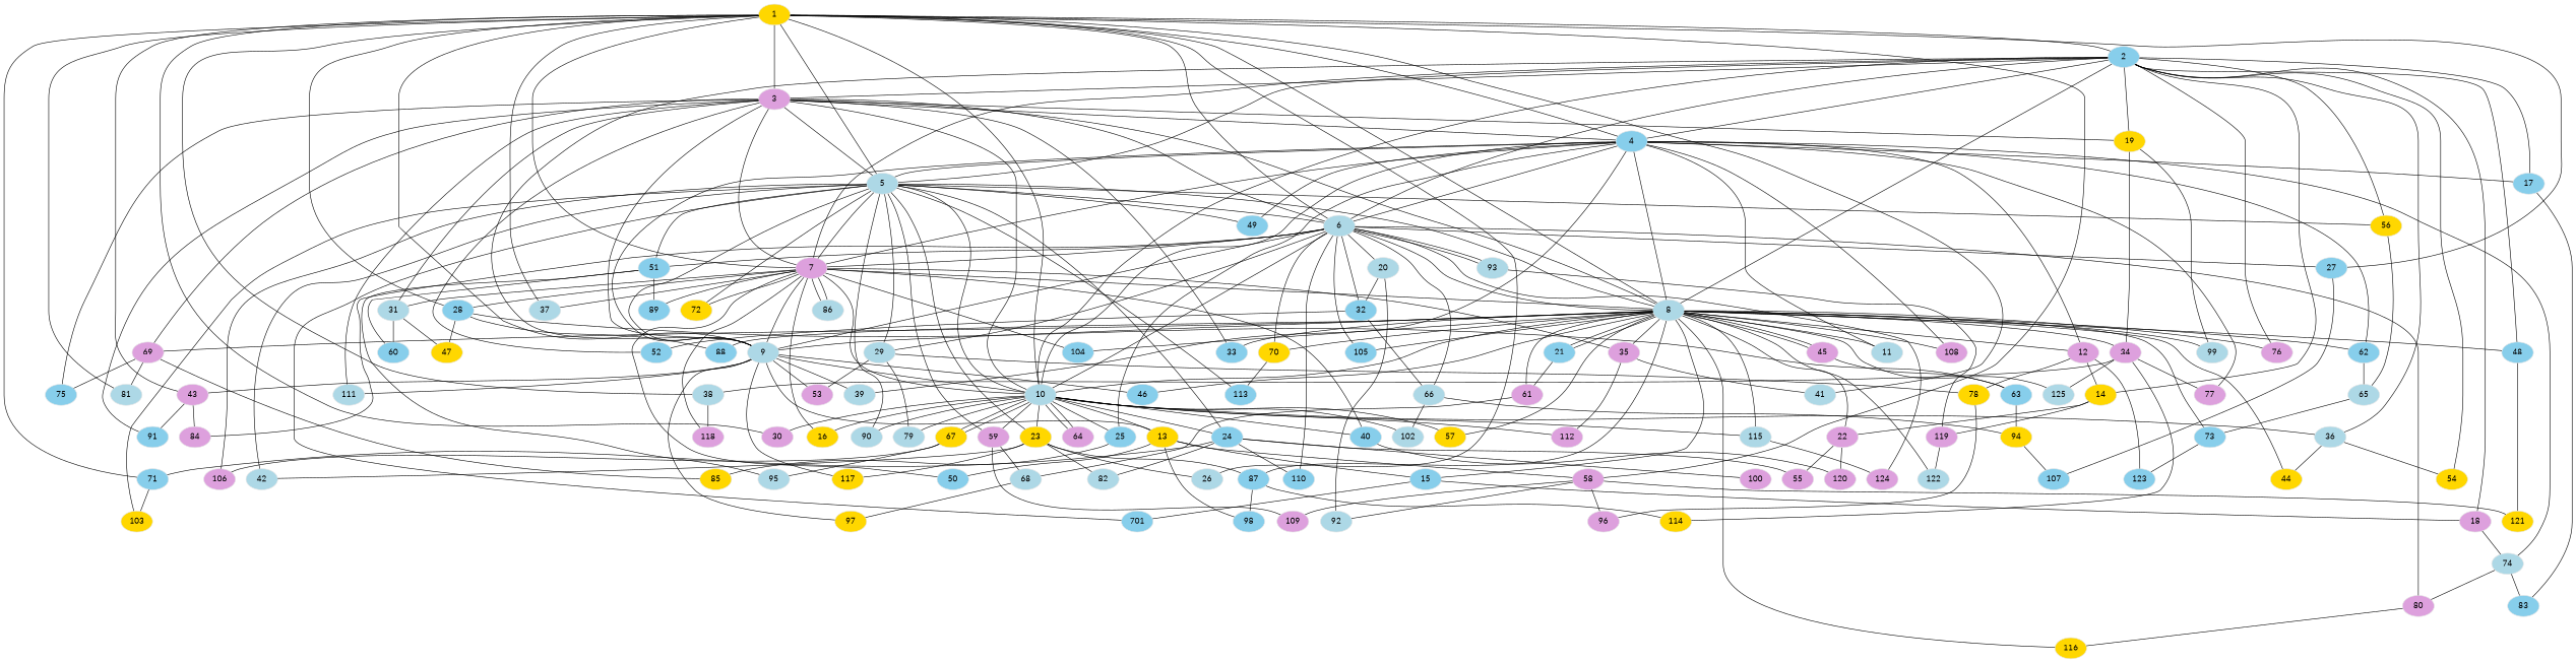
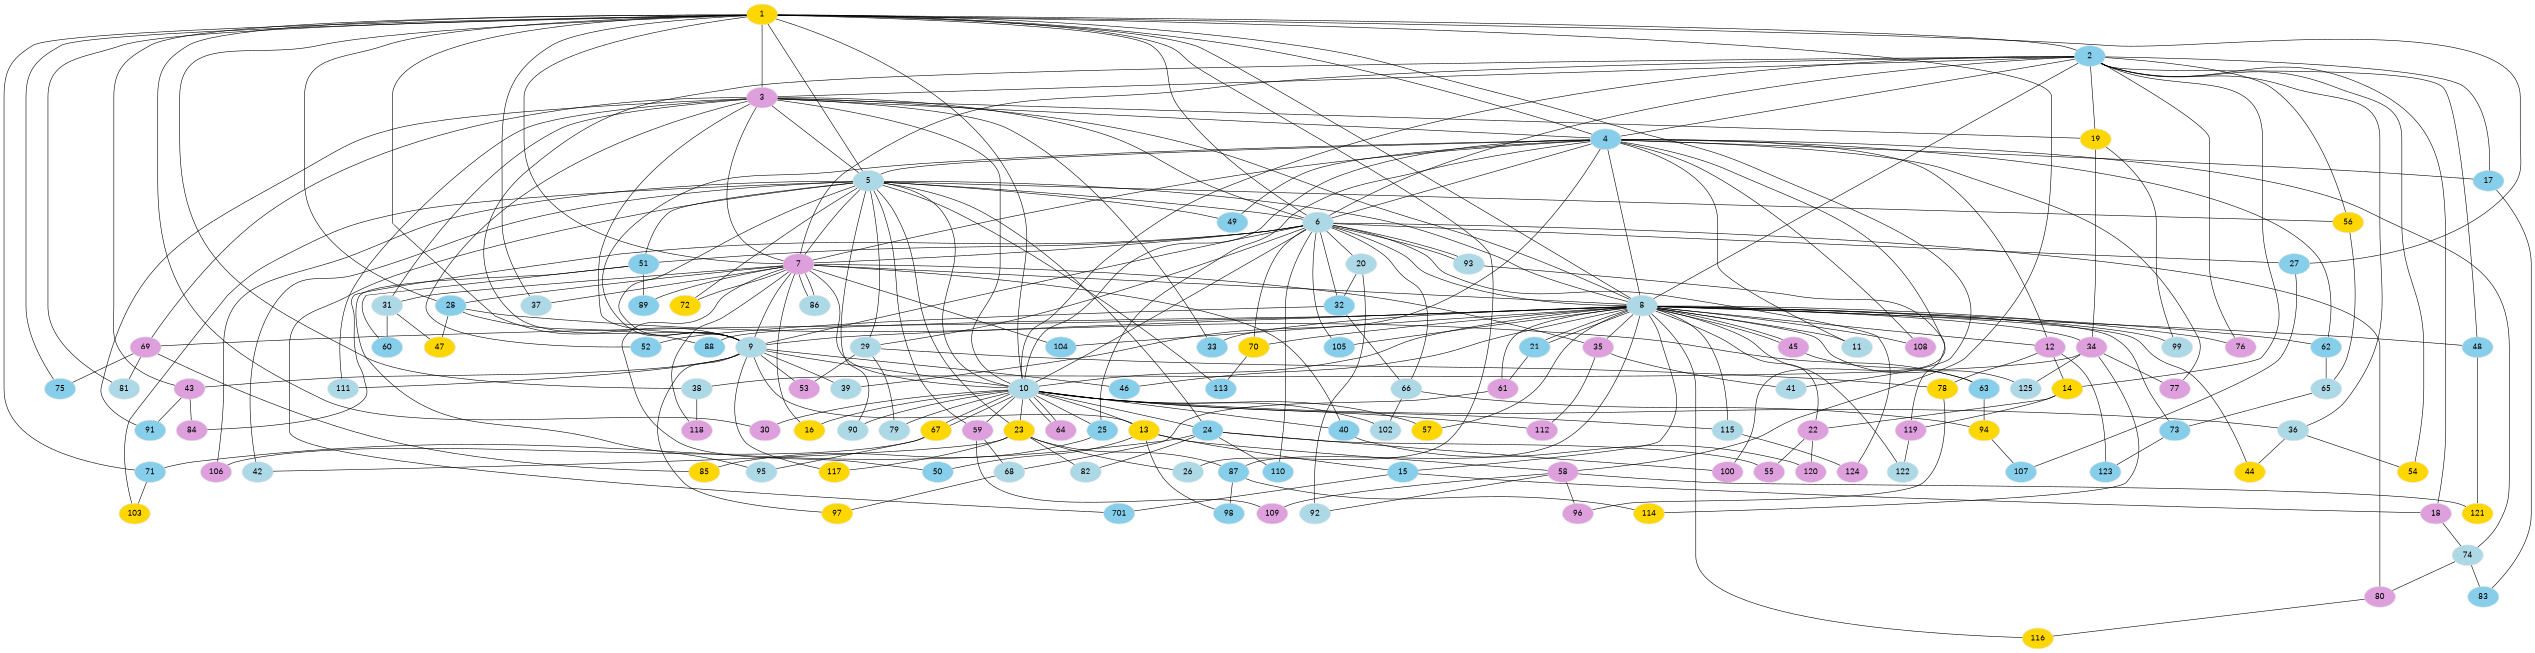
  graph {
    fontname=Lato
    node [color=gray90 fillcolor=skyblue fontname=Lato style=filled]
    edge [fontname=Lato]
    1 [fillcolor=gold]
    2
    3 [fillcolor=plum]
    4
    5 [fillcolor=lightblue]
    6 [fillcolor=lightblue]
    7 [fillcolor=plum]
    8 [fillcolor=lightblue]
    9 [fillcolor=lightblue]
    10 [fillcolor=lightblue]
    26 [fillcolor=lightblue]
    27
    28
    30 [fillcolor=plum]
    37 [fillcolor=lightblue]
    38 [fillcolor=lightblue]
    41 [fillcolor=lightblue]
    43 [fillcolor=plum]
    58 [fillcolor=plum]
    71
    81 [fillcolor=lightblue]
    14 [fillcolor=gold]
    17
    18 [fillcolor=plum]
    19 [fillcolor=gold]
    36 [fillcolor=lightblue]
    48
    54 [fillcolor=gold]
    56 [fillcolor=gold]
    76 [fillcolor=plum]
    31 [fillcolor=lightblue]
    33
    52
    69 [fillcolor=plum]
    75
    91
    111 [fillcolor=lightblue]
    11 [fillcolor=lightblue]
    12 [fillcolor=plum]
    25
    39 [fillcolor=lightblue]
    49
    62
    74 [fillcolor=lightblue]
    77 [fillcolor=plum]
    100 [fillcolor=plum]
    108 [fillcolor=plum]
    23 [fillcolor=gold]
    24
    29 [fillcolor=lightblue]
    42 [fillcolor=lightblue]
    51
    59 [fillcolor=plum]
    72 [fillcolor=gold]
    90 [fillcolor=lightblue]
    n56 [label=701]
    103 [fillcolor=gold]
    106 [fillcolor=plum]
    113
    20 [fillcolor=lightblue]
    32
    66 [fillcolor=lightblue]
    70 [fillcolor=gold]
    80 [fillcolor=plum]
    84 [fillcolor=plum]
    93 [fillcolor=lightblue]
    105
    110
    124 [fillcolor=plum]
    16 [fillcolor=gold]
    35 [fillcolor=plum]
    40
    50
    86 [fillcolor=lightblue]
    89
    104
    118 [fillcolor=plum]
    15
    21
    22 [fillcolor=plum]
    34 [fillcolor=plum]
    44 [fillcolor=gold]
    45 [fillcolor=plum]
    46
    57 [fillcolor=gold]
    61 [fillcolor=plum]
    73
    87
    88
    99 [fillcolor=lightblue]
    115 [fillcolor=lightblue]
    116 [fillcolor=gold]
    122 [fillcolor=lightblue]
    125 [fillcolor=lightblue]
    13 [fillcolor=gold]
    53 [fillcolor=plum]
    97 [fillcolor=gold]
    117 [fillcolor=gold]
    64 [fillcolor=plum]
    67 [fillcolor=gold]
    79 [fillcolor=lightblue]
    102 [fillcolor=lightblue]
    112 [fillcolor=plum]
    107
    47 [fillcolor=gold]
    63
    92 [fillcolor=lightblue]
    121 [fillcolor=gold]
    96 [fillcolor=plum]
    109 [fillcolor=plum]
    119 [fillcolor=plum]
    83
    65 [fillcolor=lightblue]
    60
    85 [fillcolor=gold]
    78 [fillcolor=gold]
    123
    82 [fillcolor=lightblue]
    55 [fillcolor=plum]
    95 [fillcolor=lightblue]
    68 [fillcolor=lightblue]
    94 [fillcolor=gold]
    120 [fillcolor=plum]
    114 [fillcolor=gold]
    98
    1 -- 2
    1 -- 3
    1 -- 4
    1 -- 5
    1 -- 6
    1 -- 7
    1 -- 8
    1 -- 9
    1 -- 10
    1 -- 26
    1 -- 27
    1 -- 28
    1 -- 30
    1 -- 37
    1 -- 38
    1 -- 41
    1 -- 43
    1 -- 58
    1 -- 71
    1 -- 81
    2 -- 3
    2 -- 4
-   2 -- 5
    2 -- 6
    2 -- 7
    2 -- 8
    2 -- 9
    2 -- 10
    2 -- 14
    2 -- 17
    2 -- 18
    2 -- 19
    2 -- 36
    2 -- 48
    2 -- 54
    2 -- 56
    2 -- 76
    3 -- 4
    3 -- 5
    3 -- 6
    3 -- 7
    3 -- 8
    3 -- 9
    3 -- 10
    3 -- 19
    3 -- 31
    3 -- 33
    3 -- 52
    3 -- 69
-   3 -- 75
+   1 -- 75
    3 -- 91
    3 -- 111
    4 -- 5
    4 -- 6
    4 -- 7
    4 -- 8
    4 -- 9
    4 -- 10
    4 -- 17
    4 -- 11
    4 -- 12
    4 -- 25
    4 -- 39
    4 -- 49
    4 -- 62
    4 -- 74
    4 -- 77
+   4 -- 100
    4 -- 108
    5 -- 6
    5 -- 7
    5 -- 8
    5 -- 9
    5 -- 10
    5 -- 56
    5 -- 49
    5 -- 23
    5 -- 24
    5 -- 29
    5 -- 42
    5 -- 51
    5 -- 59
    5 -- 72
    5 -- 90
    5 -- n56
    5 -- 103
    5 -- 106
    5 -- 113
    6 -- 7
    6 -- 8
    6 -- 9
    6 -- 10
    6 -- 27
    6 -- 29
    6 -- 51
    6 -- 20
    6 -- 32
    6 -- 66
    6 -- 70
    6 -- 80
    6 -- 84
    6 -- 93
    6 -- 93
    6 -- 105
    6 -- 110
    6 -- 124
    7 -- 8
    7 -- 9
    7 -- 10
    7 -- 28
    7 -- 37
    7 -- 31
    7 -- 72
    7 -- 16
    7 -- 35
    7 -- 40
    7 -- 50
    7 -- 86
    7 -- 86
    7 -- 89
    7 -- 104
    7 -- 118
    8 -- 9
    8 -- 10
    8 -- 48
    8 -- 76
    8 -- 33
    8 -- 69
    8 -- 11
    8 -- 12
    8 -- 62
    8 -- 108
    8 -- 70
    8 -- 105
    8 -- 35
    8 -- 104
    8 -- 15
    8 -- 21
    8 -- 21
    8 -- 22
    8 -- 34
    8 -- 44
    8 -- 45
    8 -- 45
    8 -- 46
    8 -- 57
    8 -- 61
    8 -- 73
    8 -- 87
    8 -- 88
    8 -- 99
    8 -- 115
    8 -- 116
    8 -- 122
    8 -- 125
    9 -- 10
    9 -- 43
    9 -- 111
    9 -- 39
    9 -- 46
    9 -- 13
    9 -- 53
    9 -- 97
    9 -- 117
    10 -- 30
    10 -- 36
    10 -- 25
    10 -- 23
    10 -- 24
    10 -- 59
    10 -- 90
    10 -- 16
    10 -- 40
    10 -- 57
    10 -- 115
    10 -- 13
    10 -- 64
    10 -- 64
    10 -- 67
    10 -- 67
    10 -- 79
    10 -- 102
    10 -- 112
    27 -- 107
    28 -- 88
    28 -- 47
    28 -- 63
    38 -- 118
    43 -- 91
    43 -- 84
    58 -- 92
    58 -- 121
    58 -- 96
    58 -- 109
    71 -- 103
    14 -- 22
    14 -- 119
    17 -- 83
    18 -- 74
    19 -- 34
    19 -- 99
    36 -- 54
    36 -- 44
    48 -- 121
    56 -- 65
    31 -- 47
    31 -- 60
    69 -- 81
    69 -- 75
    69 -- 85
    12 -- 14
    12 -- 78
    12 -- 123
    25 -- 85
    62 -- 65
    74 -- 80
    74 -- 83
    23 -- 26
    23 -- 42
    23 -- 87
    23 -- 117
    23 -- 82
    24 -- 71
    24 -- 100
    24 -- 110
    24 -- 82
    24 -- 55
    29 -- 53
    29 -- 79
    29 -- 78
    51 -- 89
    51 -- 60
    51 -- 95
    59 -- 109
    59 -- 68
    20 -- 32
    20 -- 92
    32 -- 52
    32 -- 66
    66 -- 102
    66 -- 94
    70 -- 113
    80 -- 116
    93 -- 119
    35 -- 41
    35 -- 112
    40 -- 120
    15 -- 18
    15 -- n56
    21 -- 61
    22 -- 55
    22 -- 120
    34 -- 38
    34 -- 77
    34 -- 125
    34 -- 114
    45 -- 63
    61 -- 68
    73 -- 123
    87 -- 114
    87 -- 98
    115 -- 124
    13 -- 58
    13 -- 50
    13 -- 15
    13 -- 98
    67 -- 106
    67 -- 95
    63 -- 94
    119 -- 122
    65 -- 73
    78 -- 96
    68 -- 97
    94 -- 107
  }
